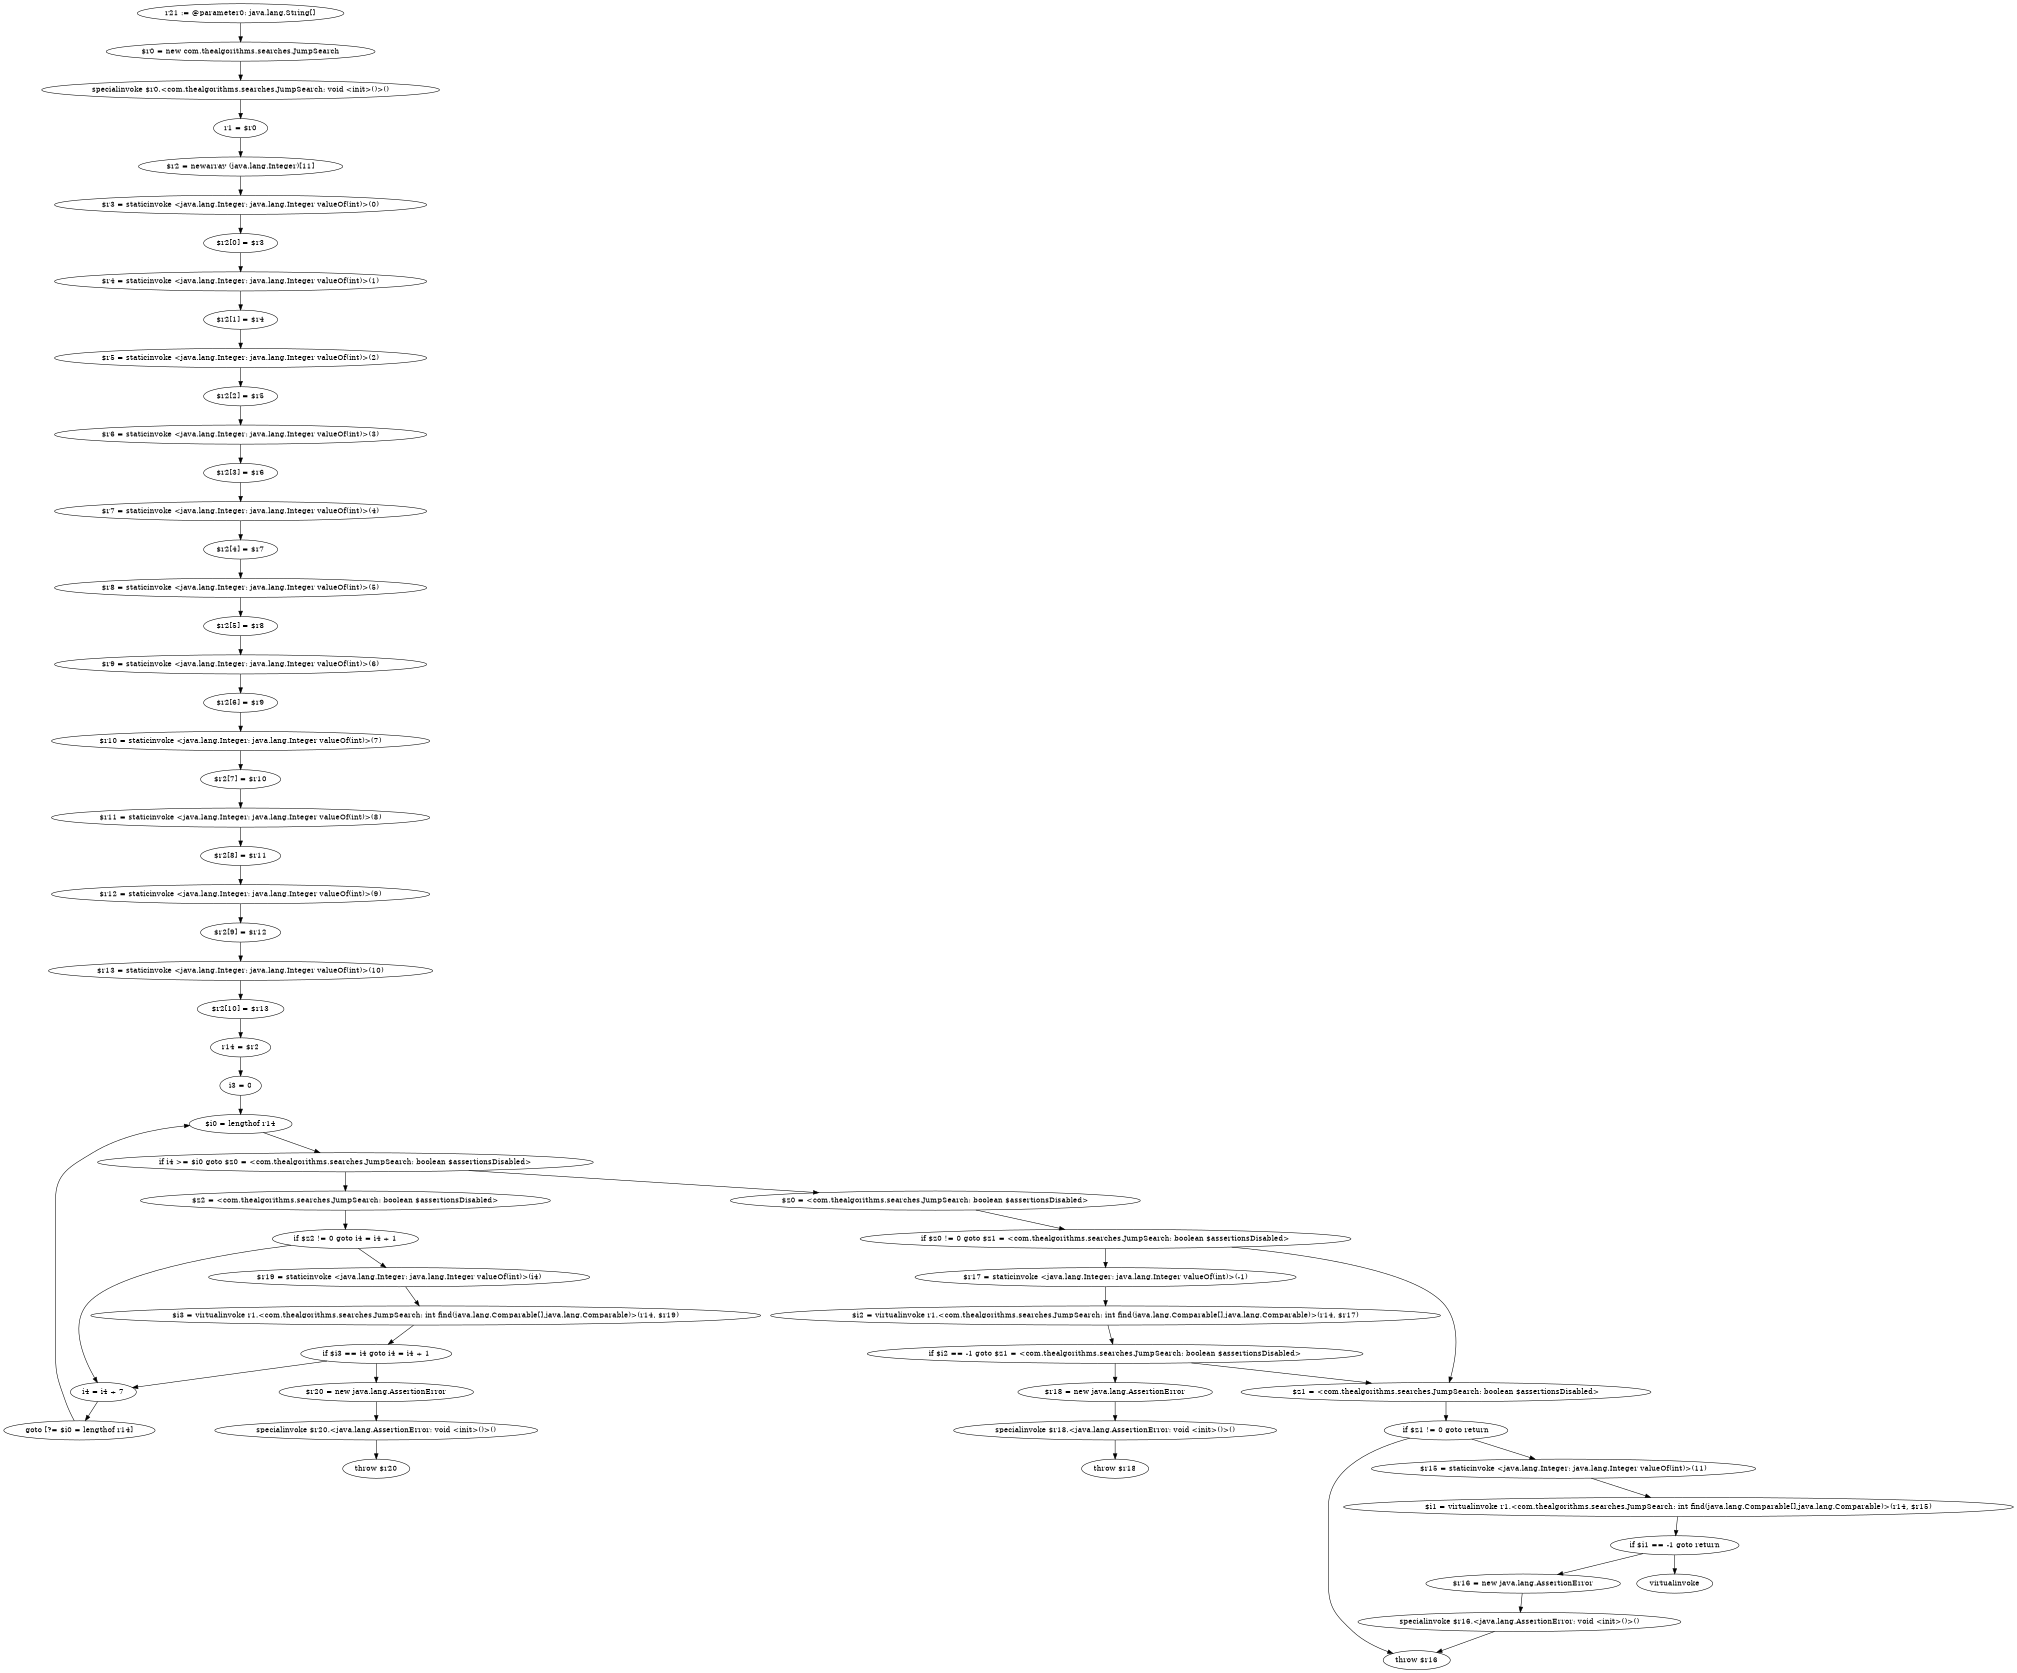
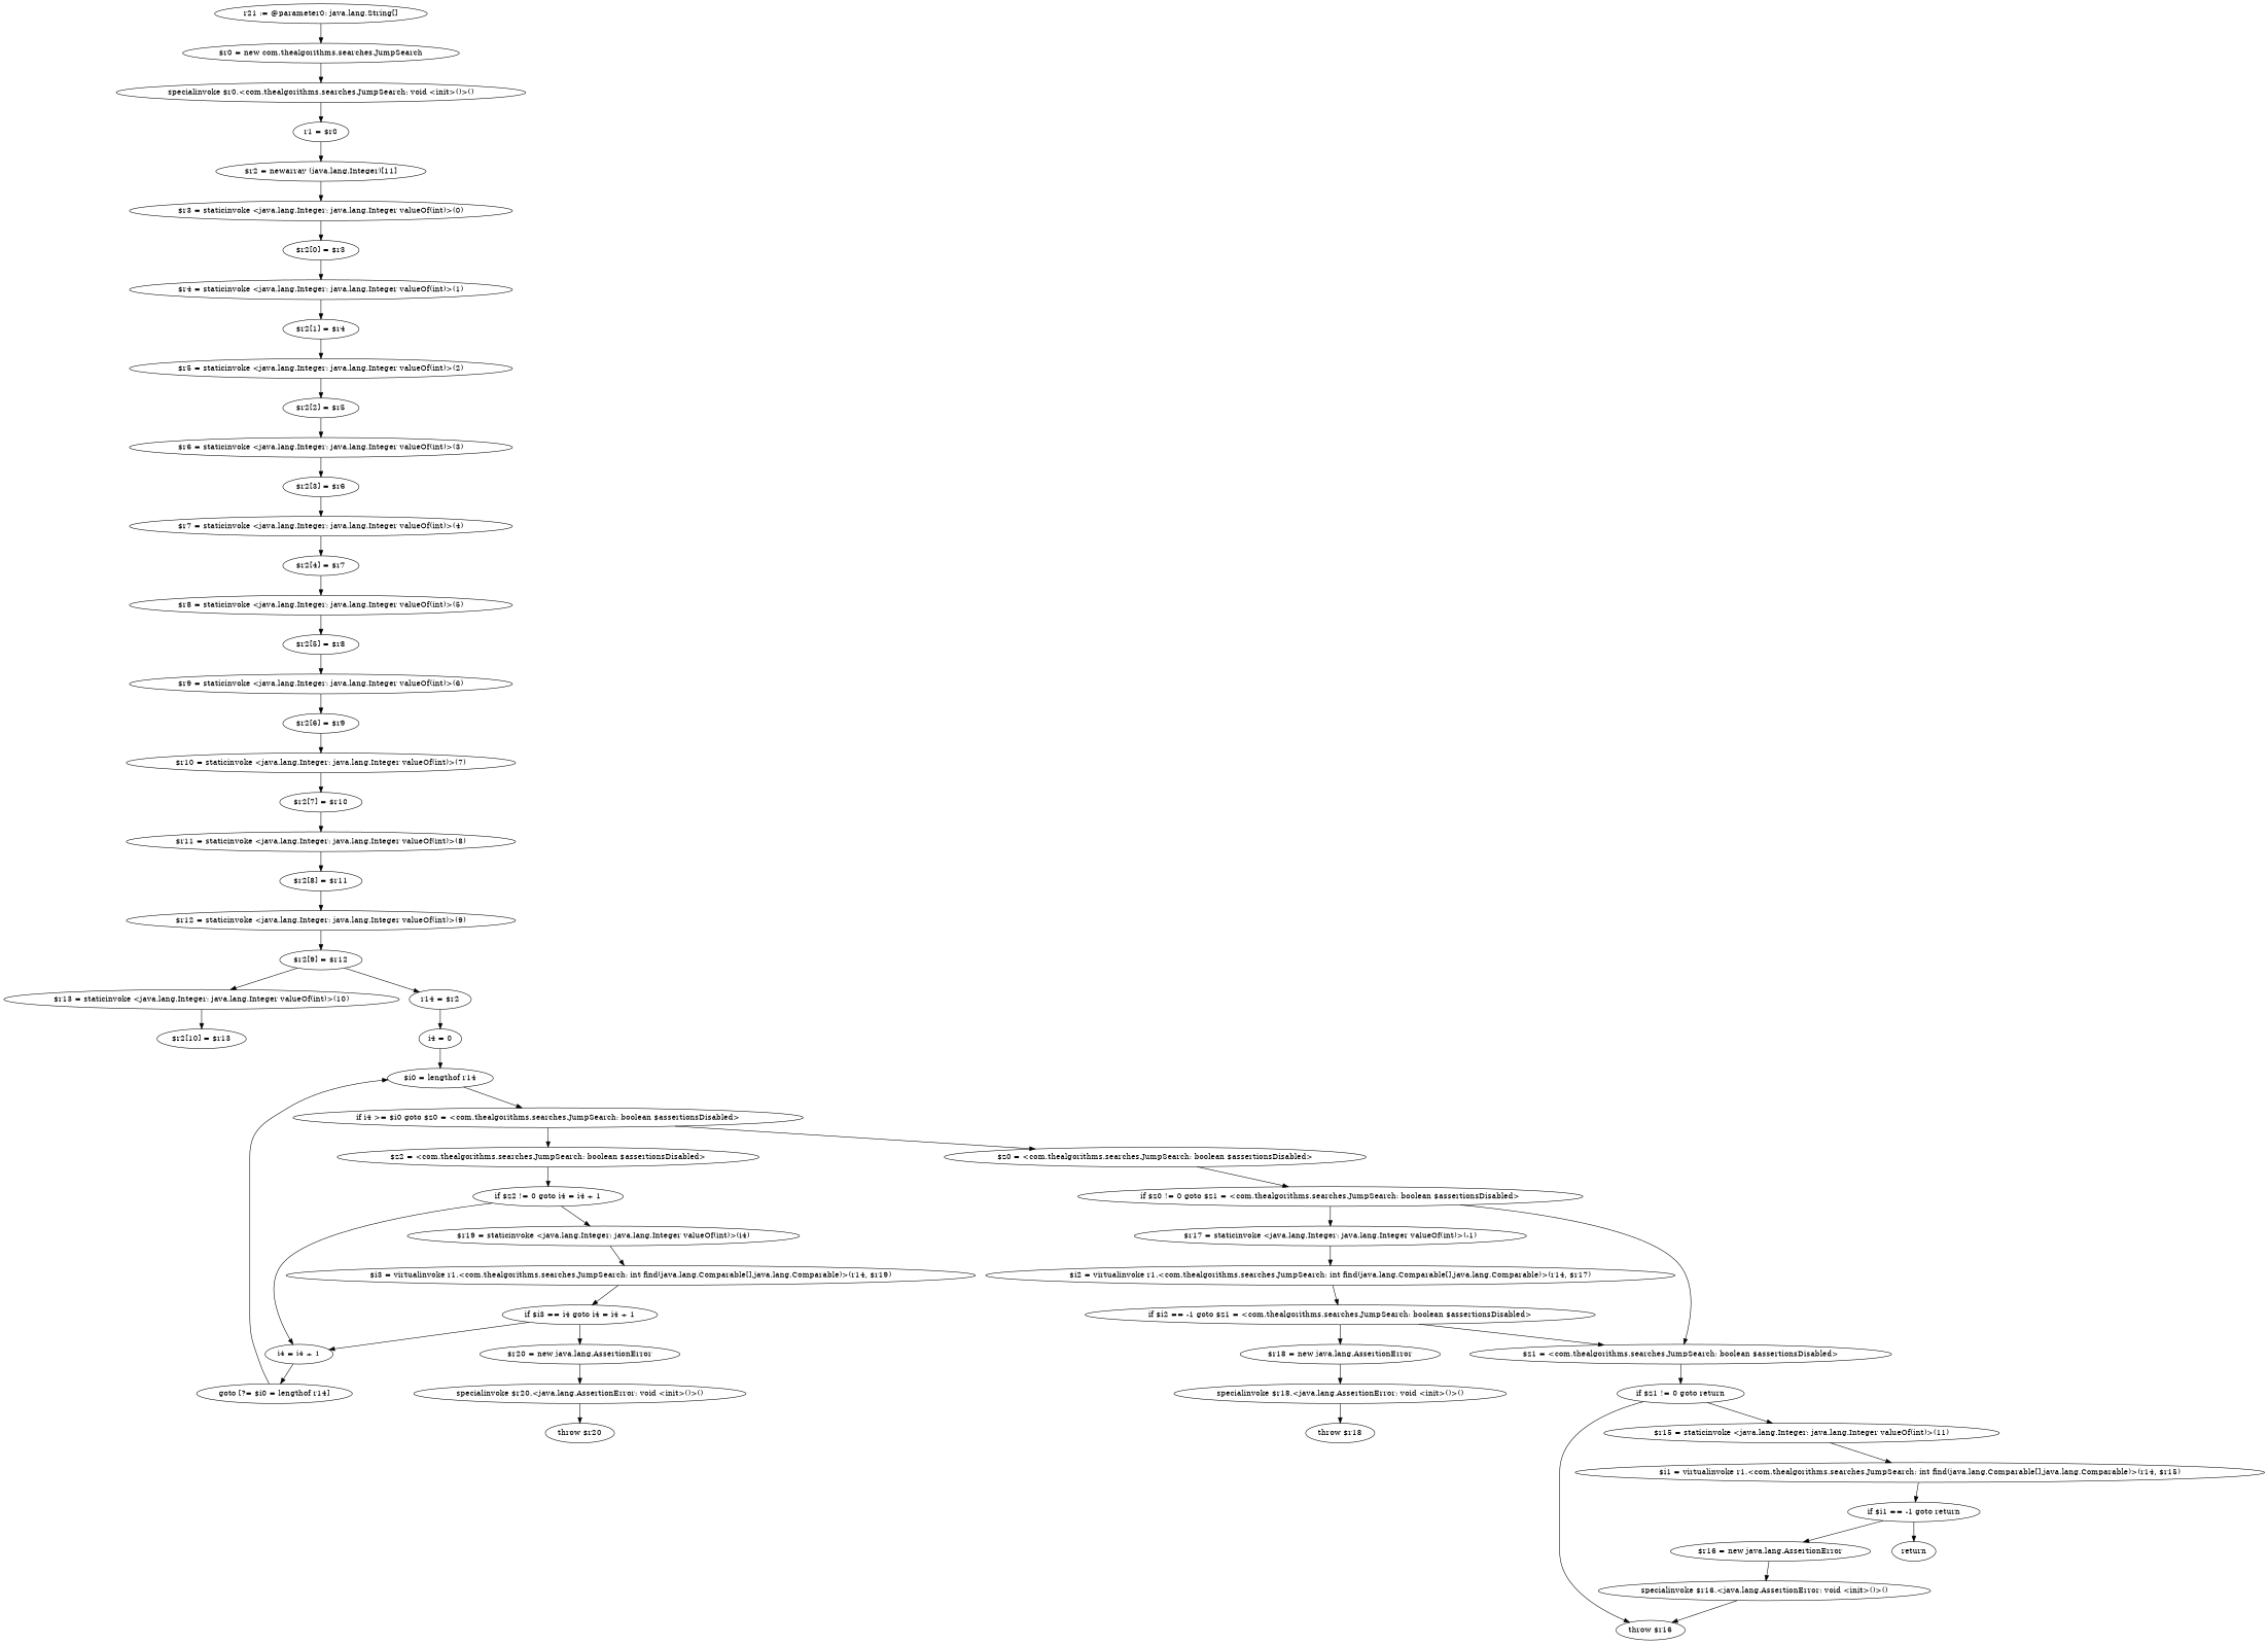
  digraph {
    "r21 := @parameter0: java.lang.String[]"
    "$r0 = new com.thealgorithms.searches.JumpSearch"
    "specialinvoke $r0.<com.thealgorithms.searches.JumpSearch: void <init>()>()"
    "r1 = $r0"
    "$r2 = newarray (java.lang.Integer)[11]"
    "$r3 = staticinvoke <java.lang.Integer: java.lang.Integer valueOf(int)>(0)"
    "$r2[0] = $r3"
    "$r4 = staticinvoke <java.lang.Integer: java.lang.Integer valueOf(int)>(1)"
    "$r2[1] = $r4"
    "$r5 = staticinvoke <java.lang.Integer: java.lang.Integer valueOf(int)>(2)"
    "$r2[2] = $r5"
    "$r6 = staticinvoke <java.lang.Integer: java.lang.Integer valueOf(int)>(3)"
    "$r2[3] = $r6"
    "$r7 = staticinvoke <java.lang.Integer: java.lang.Integer valueOf(int)>(4)"
    "$r2[4] = $r7"
    "$r8 = staticinvoke <java.lang.Integer: java.lang.Integer valueOf(int)>(5)"
    "$r2[5] = $r8"
    "$r9 = staticinvoke <java.lang.Integer: java.lang.Integer valueOf(int)>(6)"
    "$r2[6] = $r9"
    "$r10 = staticinvoke <java.lang.Integer: java.lang.Integer valueOf(int)>(7)"
    "$r2[7] = $r10"
    "$r11 = staticinvoke <java.lang.Integer: java.lang.Integer valueOf(int)>(8)"
    "$r2[8] = $r11"
    "$r12 = staticinvoke <java.lang.Integer: java.lang.Integer valueOf(int)>(9)"
    "$r2[9] = $r12"
    "$r13 = staticinvoke <java.lang.Integer: java.lang.Integer valueOf(int)>(10)"
    "$r2[10] = $r13"
    "r14 = $r2"
-   "i4 = 0" [label="i3 = 0"]
+   "i4 = 0"
    "$i0 = lengthof r14"
    "if i4 >= $i0 goto $z0 = <com.thealgorithms.searches.JumpSearch: boolean $assertionsDisabled>"
    "$z2 = <com.thealgorithms.searches.JumpSearch: boolean $assertionsDisabled>"
    "$z0 = <com.thealgorithms.searches.JumpSearch: boolean $assertionsDisabled>"
    "if $z2 != 0 goto i4 = i4 + 1"
    "if $z0 != 0 goto $z1 = <com.thealgorithms.searches.JumpSearch: boolean $assertionsDisabled>"
    "$r19 = staticinvoke <java.lang.Integer: java.lang.Integer valueOf(int)>(i4)"
-   "i4 = i4 + 1" [label="i4 = i4 + 7"]
+   "i4 = i4 + 1"
    "$i3 = virtualinvoke r1.<com.thealgorithms.searches.JumpSearch: int find(java.lang.Comparable[],java.lang.Comparable)>(r14, $r19)"
    "goto [?= $i0 = lengthof r14]"
    "if $i3 == i4 goto i4 = i4 + 1"
    "$r20 = new java.lang.AssertionError"
    "specialinvoke $r20.<java.lang.AssertionError: void <init>()>()"
    "throw $r20"
    "$r17 = staticinvoke <java.lang.Integer: java.lang.Integer valueOf(int)>(-1)"
    "$z1 = <com.thealgorithms.searches.JumpSearch: boolean $assertionsDisabled>"
    "$i2 = virtualinvoke r1.<com.thealgorithms.searches.JumpSearch: int find(java.lang.Comparable[],java.lang.Comparable)>(r14, $r17)"
    "if $z1 != 0 goto return"
    "if $i2 == -1 goto $z1 = <com.thealgorithms.searches.JumpSearch: boolean $assertionsDisabled>"
    "$r18 = new java.lang.AssertionError"
    "specialinvoke $r18.<java.lang.AssertionError: void <init>()>()"
    "throw $r18"
    "$r15 = staticinvoke <java.lang.Integer: java.lang.Integer valueOf(int)>(11)"
    "throw $r16"
    "$i1 = virtualinvoke r1.<com.thealgorithms.searches.JumpSearch: int find(java.lang.Comparable[],java.lang.Comparable)>(r14, $r15)"
    "if $i1 == -1 goto return"
-   return [label=virtualinvoke]
+   return
    "$r16 = new java.lang.AssertionError"
    "specialinvoke $r16.<java.lang.AssertionError: void <init>()>()"
    "r21 := @parameter0: java.lang.String[]" -> "$r0 = new com.thealgorithms.searches.JumpSearch"
    "$r0 = new com.thealgorithms.searches.JumpSearch" -> "specialinvoke $r0.<com.thealgorithms.searches.JumpSearch: void <init>()>()"
    "specialinvoke $r0.<com.thealgorithms.searches.JumpSearch: void <init>()>()" -> "r1 = $r0"
    "r1 = $r0" -> "$r2 = newarray (java.lang.Integer)[11]"
    "$r2 = newarray (java.lang.Integer)[11]" -> "$r3 = staticinvoke <java.lang.Integer: java.lang.Integer valueOf(int)>(0)"
    "$r3 = staticinvoke <java.lang.Integer: java.lang.Integer valueOf(int)>(0)" -> "$r2[0] = $r3"
    "$r2[0] = $r3" -> "$r4 = staticinvoke <java.lang.Integer: java.lang.Integer valueOf(int)>(1)"
    "$r4 = staticinvoke <java.lang.Integer: java.lang.Integer valueOf(int)>(1)" -> "$r2[1] = $r4"
    "$r2[1] = $r4" -> "$r5 = staticinvoke <java.lang.Integer: java.lang.Integer valueOf(int)>(2)"
    "$r5 = staticinvoke <java.lang.Integer: java.lang.Integer valueOf(int)>(2)" -> "$r2[2] = $r5"
    "$r2[2] = $r5" -> "$r6 = staticinvoke <java.lang.Integer: java.lang.Integer valueOf(int)>(3)"
    "$r6 = staticinvoke <java.lang.Integer: java.lang.Integer valueOf(int)>(3)" -> "$r2[3] = $r6"
    "$r2[3] = $r6" -> "$r7 = staticinvoke <java.lang.Integer: java.lang.Integer valueOf(int)>(4)"
    "$r7 = staticinvoke <java.lang.Integer: java.lang.Integer valueOf(int)>(4)" -> "$r2[4] = $r7"
    "$r2[4] = $r7" -> "$r8 = staticinvoke <java.lang.Integer: java.lang.Integer valueOf(int)>(5)"
    "$r8 = staticinvoke <java.lang.Integer: java.lang.Integer valueOf(int)>(5)" -> "$r2[5] = $r8"
    "$r2[5] = $r8" -> "$r9 = staticinvoke <java.lang.Integer: java.lang.Integer valueOf(int)>(6)"
    "$r9 = staticinvoke <java.lang.Integer: java.lang.Integer valueOf(int)>(6)" -> "$r2[6] = $r9"
    "$r2[6] = $r9" -> "$r10 = staticinvoke <java.lang.Integer: java.lang.Integer valueOf(int)>(7)"
    "$r10 = staticinvoke <java.lang.Integer: java.lang.Integer valueOf(int)>(7)" -> "$r2[7] = $r10"
    "$r2[7] = $r10" -> "$r11 = staticinvoke <java.lang.Integer: java.lang.Integer valueOf(int)>(8)"
    "$r11 = staticinvoke <java.lang.Integer: java.lang.Integer valueOf(int)>(8)" -> "$r2[8] = $r11"
    "$r2[8] = $r11" -> "$r12 = staticinvoke <java.lang.Integer: java.lang.Integer valueOf(int)>(9)"
    "$r12 = staticinvoke <java.lang.Integer: java.lang.Integer valueOf(int)>(9)" -> "$r2[9] = $r12"
    "$r2[9] = $r12" -> "$r13 = staticinvoke <java.lang.Integer: java.lang.Integer valueOf(int)>(10)"
    "$r13 = staticinvoke <java.lang.Integer: java.lang.Integer valueOf(int)>(10)" -> "$r2[10] = $r13"
-   "$r2[10] = $r13" -> "r14 = $r2"
+   "$r2[9] = $r12" -> "r14 = $r2"
    "r14 = $r2" -> "i4 = 0"
    "i4 = 0" -> "$i0 = lengthof r14"
    "$i0 = lengthof r14" -> "if i4 >= $i0 goto $z0 = <com.thealgorithms.searches.JumpSearch: boolean $assertionsDisabled>"
    "if i4 >= $i0 goto $z0 = <com.thealgorithms.searches.JumpSearch: boolean $assertionsDisabled>" -> "$z2 = <com.thealgorithms.searches.JumpSearch: boolean $assertionsDisabled>"
    "if i4 >= $i0 goto $z0 = <com.thealgorithms.searches.JumpSearch: boolean $assertionsDisabled>" -> "$z0 = <com.thealgorithms.searches.JumpSearch: boolean $assertionsDisabled>"
    "$z2 = <com.thealgorithms.searches.JumpSearch: boolean $assertionsDisabled>" -> "if $z2 != 0 goto i4 = i4 + 1"
    "$z0 = <com.thealgorithms.searches.JumpSearch: boolean $assertionsDisabled>" -> "if $z0 != 0 goto $z1 = <com.thealgorithms.searches.JumpSearch: boolean $assertionsDisabled>"
    "if $z2 != 0 goto i4 = i4 + 1" -> "$r19 = staticinvoke <java.lang.Integer: java.lang.Integer valueOf(int)>(i4)"
    "if $z2 != 0 goto i4 = i4 + 1" -> "i4 = i4 + 1"
    "if $z0 != 0 goto $z1 = <com.thealgorithms.searches.JumpSearch: boolean $assertionsDisabled>" -> "$r17 = staticinvoke <java.lang.Integer: java.lang.Integer valueOf(int)>(-1)"
    "if $z0 != 0 goto $z1 = <com.thealgorithms.searches.JumpSearch: boolean $assertionsDisabled>" -> "$z1 = <com.thealgorithms.searches.JumpSearch: boolean $assertionsDisabled>"
    "$r19 = staticinvoke <java.lang.Integer: java.lang.Integer valueOf(int)>(i4)" -> "$i3 = virtualinvoke r1.<com.thealgorithms.searches.JumpSearch: int find(java.lang.Comparable[],java.lang.Comparable)>(r14, $r19)"
    "i4 = i4 + 1" -> "goto [?= $i0 = lengthof r14]"
    "$i3 = virtualinvoke r1.<com.thealgorithms.searches.JumpSearch: int find(java.lang.Comparable[],java.lang.Comparable)>(r14, $r19)" -> "if $i3 == i4 goto i4 = i4 + 1"
    "goto [?= $i0 = lengthof r14]" -> "$i0 = lengthof r14"
    "if $i3 == i4 goto i4 = i4 + 1" -> "i4 = i4 + 1"
    "if $i3 == i4 goto i4 = i4 + 1" -> "$r20 = new java.lang.AssertionError"
    "$r20 = new java.lang.AssertionError" -> "specialinvoke $r20.<java.lang.AssertionError: void <init>()>()"
    "specialinvoke $r20.<java.lang.AssertionError: void <init>()>()" -> "throw $r20"
    "$r17 = staticinvoke <java.lang.Integer: java.lang.Integer valueOf(int)>(-1)" -> "$i2 = virtualinvoke r1.<com.thealgorithms.searches.JumpSearch: int find(java.lang.Comparable[],java.lang.Comparable)>(r14, $r17)"
    "$z1 = <com.thealgorithms.searches.JumpSearch: boolean $assertionsDisabled>" -> "if $z1 != 0 goto return"
    "$i2 = virtualinvoke r1.<com.thealgorithms.searches.JumpSearch: int find(java.lang.Comparable[],java.lang.Comparable)>(r14, $r17)" -> "if $i2 == -1 goto $z1 = <com.thealgorithms.searches.JumpSearch: boolean $assertionsDisabled>"
    "if $z1 != 0 goto return" -> "$r15 = staticinvoke <java.lang.Integer: java.lang.Integer valueOf(int)>(11)"
    "if $z1 != 0 goto return" -> "throw $r16"
    "if $i2 == -1 goto $z1 = <com.thealgorithms.searches.JumpSearch: boolean $assertionsDisabled>" -> "$z1 = <com.thealgorithms.searches.JumpSearch: boolean $assertionsDisabled>"
    "if $i2 == -1 goto $z1 = <com.thealgorithms.searches.JumpSearch: boolean $assertionsDisabled>" -> "$r18 = new java.lang.AssertionError"
    "$r18 = new java.lang.AssertionError" -> "specialinvoke $r18.<java.lang.AssertionError: void <init>()>()"
    "specialinvoke $r18.<java.lang.AssertionError: void <init>()>()" -> "throw $r18"
    "$r15 = staticinvoke <java.lang.Integer: java.lang.Integer valueOf(int)>(11)" -> "$i1 = virtualinvoke r1.<com.thealgorithms.searches.JumpSearch: int find(java.lang.Comparable[],java.lang.Comparable)>(r14, $r15)"
    "$i1 = virtualinvoke r1.<com.thealgorithms.searches.JumpSearch: int find(java.lang.Comparable[],java.lang.Comparable)>(r14, $r15)" -> "if $i1 == -1 goto return"
    "if $i1 == -1 goto return" -> return
    "if $i1 == -1 goto return" -> "$r16 = new java.lang.AssertionError"
    "$r16 = new java.lang.AssertionError" -> "specialinvoke $r16.<java.lang.AssertionError: void <init>()>()"
    "specialinvoke $r16.<java.lang.AssertionError: void <init>()>()" -> "throw $r16"
  }
